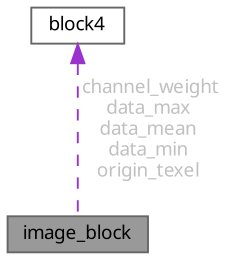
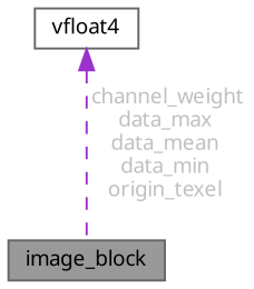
  digraph {
    fontname="Noto Sans"
    node [color=gray40 fontname="Noto Sans" fontsize=10 shape=box style=filled]
    n1 [fillcolor=grey60 fontcolor=black height=0.2 label=image_block width=0.4]
-   n2 [fillcolor=white height=0.2 label=block4 width=0.4]
+   n2 [fillcolor=white height=0.2 label=vfloat4 width=0.4]
    n2 -> n1 [color=darkorchid3 dir=back fontcolor=grey fontname="Noto Sans" fontsize=10 label=" channel_weight\ndata_max\ndata_mean\ndata_min\norigin_texel" labelfontname=Helvetica labelfontsize=10 style=dashed]
  }
